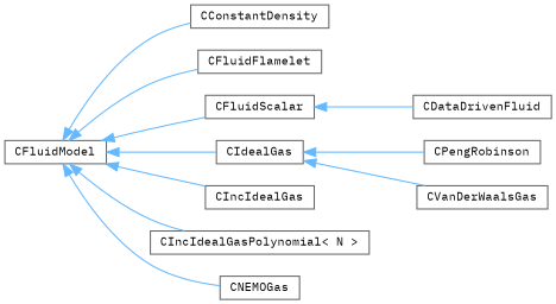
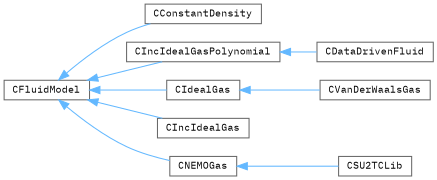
  digraph {
    fontname="IBM Plex Mono"
    rankdir=LR
    node [color=grey40 fillcolor=white fontname="IBM Plex Mono" fontsize=10 shape=box style=filled]
    edge [color=steelblue1 dir=back fontname="IBM Plex Mono" fontsize=10 labelfontname=Helvetica labelfontsize=10 style=solid]
    n1 [height=0.2 label=CFluidModel width=0.4]
    n2 [height=0.2 label=CConstantDensity width=0.4]
-   n3 [height=0.2 label=CFluidFlamelet width=0.4]
-   n4 [height=0.2 label=CFluidScalar width=0.4]
+   n4 [height=0.2 label=CIncIdealGasPolynomial width=0.4]
    n5 [height=0.2 label=CIdealGas width=0.4]
    n6 [height=0.2 label=CIncIdealGas width=0.4]
-   n7 [height=0.2 label="CIncIdealGasPolynomial\< N \>" width=0.4]
    n8 [height=0.2 label=CNEMOGas width=0.4]
    n9 [height=0.2 label=CDataDrivenFluid width=0.4]
-   n10 [height=0.2 label=CPengRobinson width=0.4]
    n11 [height=0.2 label=CVanDerWaalsGas width=0.4]
+   n12 [height=0.2 label=CSU2TCLib width=0.4]
    n1 -> n2
-   n1 -> n3
    n1 -> n4
    n1 -> n5
    n1 -> n6
-   n1 -> n7
    n1 -> n8
    n4 -> n9
-   n5 -> n10
    n5 -> n11
+   n8 -> n12
  }
